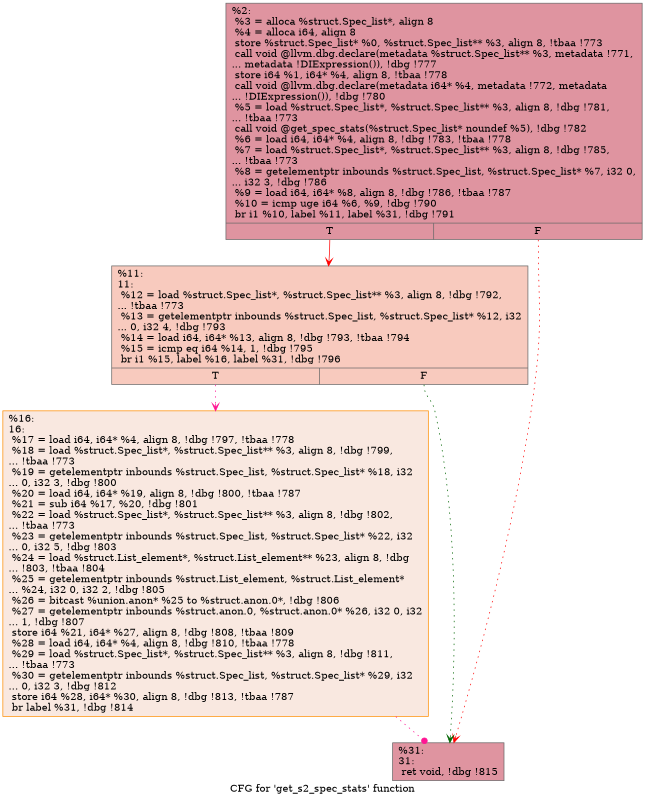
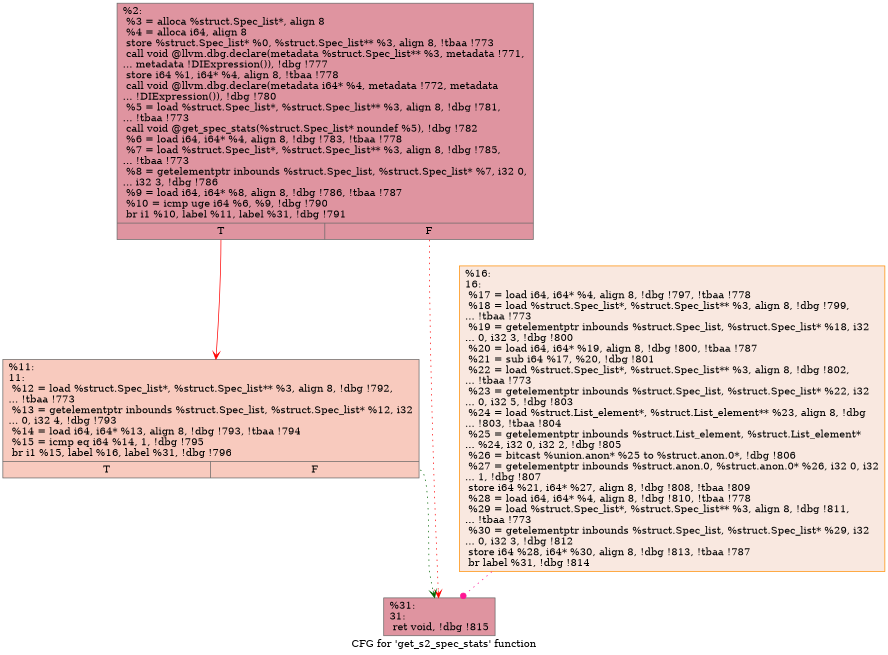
  digraph {
    label="CFG for 'get_s2_spec_stats' function"
    node [color=gray40 fillcolor="#b70d2870" shape=record style=filled]
    edge [tailport=s0 color=red style=dotted arrowhead=vee]
    n1 [label="{%2:\l  %3 = alloca %struct.Spec_list*, align 8\l  %4 = alloca i64, align 8\l  store %struct.Spec_list* %0, %struct.Spec_list** %3, align 8, !tbaa !773\l  call void @llvm.dbg.declare(metadata %struct.Spec_list** %3, metadata !771,\l... metadata !DIExpression()), !dbg !777\l  store i64 %1, i64* %4, align 8, !tbaa !778\l  call void @llvm.dbg.declare(metadata i64* %4, metadata !772, metadata\l... !DIExpression()), !dbg !780\l  %5 = load %struct.Spec_list*, %struct.Spec_list** %3, align 8, !dbg !781,\l... !tbaa !773\l  call void @get_spec_stats(%struct.Spec_list* noundef %5), !dbg !782\l  %6 = load i64, i64* %4, align 8, !dbg !783, !tbaa !778\l  %7 = load %struct.Spec_list*, %struct.Spec_list** %3, align 8, !dbg !785,\l... !tbaa !773\l  %8 = getelementptr inbounds %struct.Spec_list, %struct.Spec_list* %7, i32 0,\l... i32 3, !dbg !786\l  %9 = load i64, i64* %8, align 8, !dbg !786, !tbaa !787\l  %10 = icmp uge i64 %6, %9, !dbg !790\l  br i1 %10, label %11, label %31, !dbg !791\l|{<s0>T|<s1>F}}"]
    n2 [fillcolor="#ef886b70" label="{%11:\l11:                                               \l  %12 = load %struct.Spec_list*, %struct.Spec_list** %3, align 8, !dbg !792,\l... !tbaa !773\l  %13 = getelementptr inbounds %struct.Spec_list, %struct.Spec_list* %12, i32\l... 0, i32 4, !dbg !793\l  %14 = load i64, i64* %13, align 8, !dbg !793, !tbaa !794\l  %15 = icmp eq i64 %14, 1, !dbg !795\l  br i1 %15, label %16, label %31, !dbg !796\l|{<s0>T|<s1>F}}"]
    n3 [label="{%31:\l31:                                               \l  ret void, !dbg !815\l}"]
    n4 [color=darkorange fillcolor="#f1ccb870" label="{%16:\l16:                                               \l  %17 = load i64, i64* %4, align 8, !dbg !797, !tbaa !778\l  %18 = load %struct.Spec_list*, %struct.Spec_list** %3, align 8, !dbg !799,\l... !tbaa !773\l  %19 = getelementptr inbounds %struct.Spec_list, %struct.Spec_list* %18, i32\l... 0, i32 3, !dbg !800\l  %20 = load i64, i64* %19, align 8, !dbg !800, !tbaa !787\l  %21 = sub i64 %17, %20, !dbg !801\l  %22 = load %struct.Spec_list*, %struct.Spec_list** %3, align 8, !dbg !802,\l... !tbaa !773\l  %23 = getelementptr inbounds %struct.Spec_list, %struct.Spec_list* %22, i32\l... 0, i32 5, !dbg !803\l  %24 = load %struct.List_element*, %struct.List_element** %23, align 8, !dbg\l... !803, !tbaa !804\l  %25 = getelementptr inbounds %struct.List_element, %struct.List_element*\l... %24, i32 0, i32 2, !dbg !805\l  %26 = bitcast %union.anon* %25 to %struct.anon.0*, !dbg !806\l  %27 = getelementptr inbounds %struct.anon.0, %struct.anon.0* %26, i32 0, i32\l... 1, !dbg !807\l  store i64 %21, i64* %27, align 8, !dbg !808, !tbaa !809\l  %28 = load i64, i64* %4, align 8, !dbg !810, !tbaa !778\l  %29 = load %struct.Spec_list*, %struct.Spec_list** %3, align 8, !dbg !811,\l... !tbaa !773\l  %30 = getelementptr inbounds %struct.Spec_list, %struct.Spec_list* %29, i32\l... 0, i32 3, !dbg !812\l  store i64 %28, i64* %30, align 8, !dbg !813, !tbaa !787\l  br label %31, !dbg !814\l}"]
    n1 -> n2 [style=solid]
    n1 -> n3 [tailport=s1]
    n2 -> n3 [tailport=s1 color=darkgreen]
-   n2 -> n4 [color=deeppink]
    n4 -> n3 [color=deeppink arrowhead=dot tailport=""]
  }
